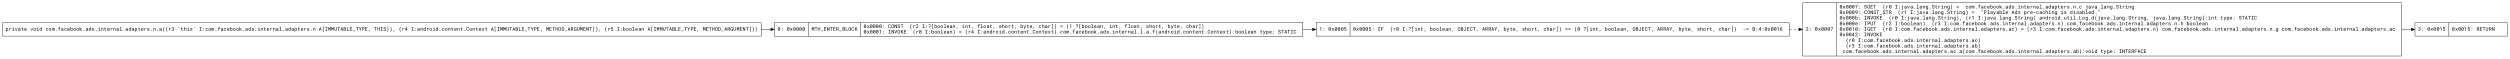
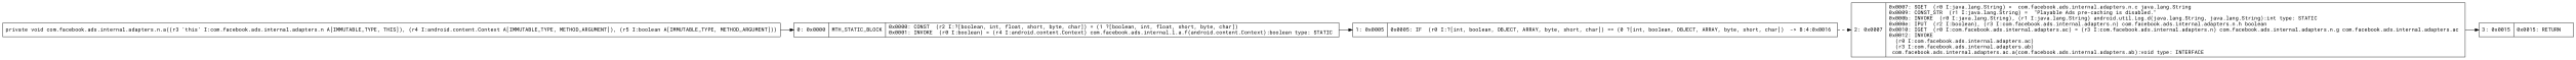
  digraph {
    fontname="Roboto Mono"
    rankdir=LR
    node [fontname="Roboto Mono" shape=record]
    edge [fontname="Roboto Mono"]
-   n1 [label="{0\:\ 0x0000|MTH_ENTER_BLOCK\l|0x0000: CONST  (r2 I:?[boolean, int, float, short, byte, char]) = (1 ?[boolean, int, float, short, byte, char]) \l0x0001: INVOKE  (r0 I:boolean) = (r4 I:android.content.Context) com.facebook.ads.internal.l.a.f(android.content.Context):boolean type: STATIC \l}"]
+   n1 [label="{0\:\ 0x0000|MTH_STATIC_BLOCK\l|0x0000: CONST  (r2 I:?[boolean, int, float, short, byte, char]) = (1 ?[boolean, int, float, short, byte, char]) \l0x0001: INVOKE  (r0 I:boolean) = (r4 I:android.content.Context) com.facebook.ads.internal.l.a.f(android.content.Context):boolean type: STATIC \l}"]
    n2 [label="{1\:\ 0x0005|0x0005: IF  (r0 I:?[int, boolean, OBJECT, ARRAY, byte, short, char]) == (0 ?[int, boolean, OBJECT, ARRAY, byte, short, char])  \-\> B:4:0x0016 \l}"]
-   n3 [label="{2\:\ 0x0007|0x0007: SGET  (r0 I:java.lang.String) =  com.facebook.ads.internal.adapters.n.c java.lang.String \l0x0009: CONST_STR  (r1 I:java.lang.String) =  \"Playable Ads pre\-caching is disabled.\" \l0x000b: INVOKE  (r0 I:java.lang.String), (r1 I:java.lang.String) android.util.Log.d(java.lang.String, java.lang.String):int type: STATIC \l0x000e: IPUT  (r2 I:boolean), (r3 I:com.facebook.ads.internal.adapters.n) com.facebook.ads.internal.adapters.n.h boolean \l0x0010: IGET  (r0 I:com.facebook.ads.internal.adapters.ac) = (r3 I:com.facebook.ads.internal.adapters.n) com.facebook.ads.internal.adapters.n.g com.facebook.ads.internal.adapters.ac \l0x0042: INVOKE  \l  (r0 I:com.facebook.ads.internal.adapters.ac)\l  (r3 I:com.facebook.ads.internal.adapters.ab)\l com.facebook.ads.internal.adapters.ac.a(com.facebook.ads.internal.adapters.ab):void type: INTERFACE \l}"]
+   n3 [label="{2\:\ 0x0007|0x0007: SGET  (r0 I:java.lang.String) =  com.facebook.ads.internal.adapters.n.c java.lang.String \l0x0009: CONST_STR  (r1 I:java.lang.String) =  \"Playable Ads pre\-caching is disabled.\" \l0x000b: INVOKE  (r0 I:java.lang.String), (r1 I:java.lang.String) android.util.Log.d(java.lang.String, java.lang.String):int type: STATIC \l0x000e: IPUT  (r2 I:boolean), (r3 I:com.facebook.ads.internal.adapters.n) com.facebook.ads.internal.adapters.n.h boolean \l0x0010: IGET  (r0 I:com.facebook.ads.internal.adapters.ac) = (r3 I:com.facebook.ads.internal.adapters.n) com.facebook.ads.internal.adapters.n.g com.facebook.ads.internal.adapters.ac \l0x0012: INVOKE  \l  (r0 I:com.facebook.ads.internal.adapters.ac)\l  (r3 I:com.facebook.ads.internal.adapters.ab)\l com.facebook.ads.internal.adapters.ac.a(com.facebook.ads.internal.adapters.ab):void type: INTERFACE \l}"]
    n4 [label="{3\:\ 0x0015|0x0015: RETURN   \l}"]
    n5 [label="{private void com.facebook.ads.internal.adapters.n.a((r3 'this' I:com.facebook.ads.internal.adapters.n A[IMMUTABLE_TYPE, THIS]), (r4 I:android.content.Context A[IMMUTABLE_TYPE, METHOD_ARGUMENT]), (r5 I:boolean A[IMMUTABLE_TYPE, METHOD_ARGUMENT])) }"]
    n1 -> n2
    n2 -> n3 [style=dashed]
    n3 -> n4
    n5 -> n1
  }
